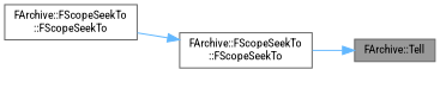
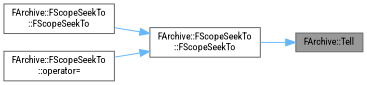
  digraph {
    rankdir=RL
    fontname="Roboto Condensed"
    node [color=grey40 fillcolor=white fontname="Roboto Condensed" fontsize=10 shape=box style=filled]
    edge [color=steelblue1 dir=back fontname="Roboto Condensed" fontsize=10 labelfontname=Helvetica labelfontsize=10 style=solid]
    n1 [color=gray40 fillcolor=grey60 fontcolor=black height=0.2 label="FArchive::Tell" width=0.4]
    n2 [height=0.2 label="FArchive::FScopeSeekTo\l::FScopeSeekTo" width=0.4]
    n3 [height=0.2 label="FArchive::FScopeSeekTo\l::FScopeSeekTo" width=0.4]
+   n4 [height=0.2 label="FArchive::FScopeSeekTo\l::operator=" width=0.4]
    n1 -> n2
    n2 -> n3
+   n2 -> n4
  }
